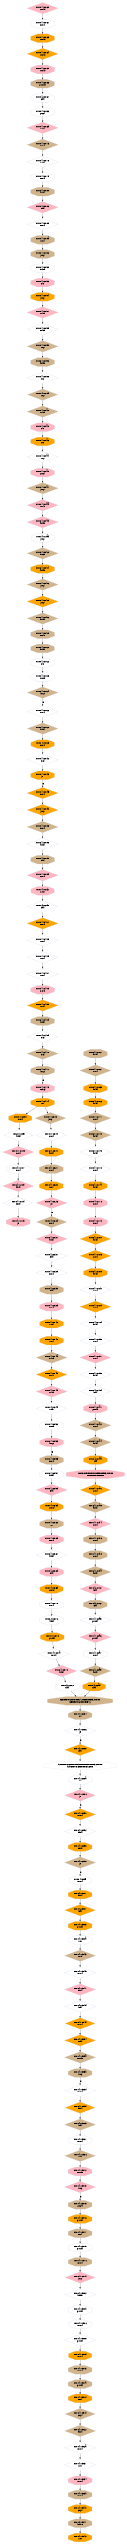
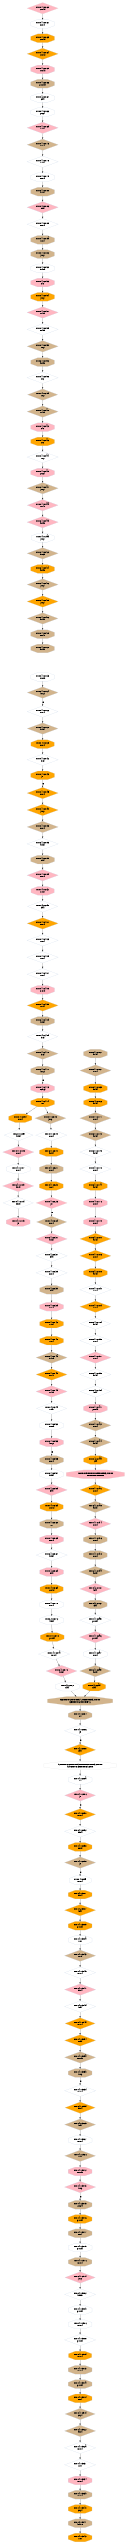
  strict digraph {
    node [color=lightsteelblue fillcolor=white shape=diamond style=filled]
    edge [color="#000000"]
    n1 [fillcolor=lightpink label="0x0041c947\naddl"]
    n2 [label="0x0041c94d\nleal"]
    n3 [fillcolor=orange label="0x0041c94f\nmovl"]
    n4 [fillcolor=orange label="0x0041c954\nsubl"]
    n5 [fillcolor=tan label="0x0041c95b\nloop" shape=octagon]
    n6 [label="0x0041c95d\nmovl"]
    n7 [fillcolor=orange label="0x0041c95f\naddl"]
    n8 [fillcolor=tan label="0x0041c965\nleal"]
    n9 [fillcolor=lightpink label="0x0041c097\nsubb"]
    n10 [label="0x0041c099\nsubb"]
    n11 [fillcolor=tan label="0x0041c09b\nnop"]
    n12 [fillcolor=tan label="0x0041c09c\naddb" shape=octagon]
    n13 [fillcolor=tan label="0x0041c161\naddl" shape=octagon]
    n14 [fillcolor=tan label="0x0041c167\nmovl"]
    n15 [fillcolor=orange label="0x0041c169\naddl" shape=octagon]
    n16 [fillcolor=lightpink label="0x0041c06d\nsubl"]
    n17 [fillcolor=tan label="0x0041c073\nmovl"]
    n18 [label="0x0041c078\nsubl"]
    n19 [label="0x0041c07e\nmovl" shape=octagon]
    n20 [fillcolor=tan label="0x0041c95a\nstosb"]
    n21 [fillcolor=tan label="0x0041c08a\nxorl" shape=octagon]
    n22 [fillcolor=tan label="0x0041c08c\njmp" shape=octagon]
    n23 [label="0x0041c092\nlodsb" shape=octagon]
    n24 [fillcolor=lightpink label="0x0041c093\nclc" shape=octagon]
    n25 [label="0x0041c892\naddl"]
    n26 [fillcolor=orange label="0x0041c898\ntestl" shape=octagon]
    n27 [fillcolor=tan label="0x0041c89e\nje"]
    n28 [label="0x0041c8ff\nmovl" shape=octagon]
    n29 [fillcolor=tan label="0x0041c080\naddl" shape=octagon]
    n30 [fillcolor=lightpink label="0x0041c086\nleal"]
    n31 [label="0x0041c87a\nmovl"]
    n32 [fillcolor=lightpink label="0x0041c87c\naddl"]
    n33 [label="0x0041c882\ncall" shape=octagon]
    n34 [color=lightgrey fillcolor=tan label="GETPROCADDRESS_KERNEL32_DLL\nGETPROCADDRESS" shape=octagon]
    n35 [fillcolor=orange label="0x0041c901\naddl" shape=octagon]
    n36 [fillcolor=orange label="0x0041c907\nleal"]
    n37 [label="0x0041c872\naddl" shape=octagon]
    n38 [fillcolor=orange label="0x0041c878\npushl" shape=octagon]
    n39 [fillcolor=tan label="0x0041c84a\nlodsb"]
    n40 [fillcolor=orange label="0x0041c84b\nxorb"]
    n41 [fillcolor=lightpink label="0x0041c84d\nsubb"]
    n42 [label="0x0041c84f\nrolb"]
    n43 [fillcolor=orange label="0x0041c1ac\nmovl"]
    n44 [fillcolor=tan label="0x0041c1ae\naddl"]
    n45 [fillcolor=lightpink label="0x0041c1b4\nmovl"]
    n46 [fillcolor=tan label="0x0041c1b6\nmovl" shape=octagon]
    n47 [fillcolor=tan label="0x0041c09f\nnop"]
    n48 [fillcolor=tan label="0x0041c0a0\nsubb"]
    n49 [fillcolor=lightpink label="0x0041c0a2\nclc" shape=octagon]
    n50 [fillcolor=orange label="0x0041c0a3\nstc" shape=octagon]
    n51 [fillcolor=orange label="0x0041c86f\npushl" shape=octagon]
    n52 [label="0x0041c870\nmovl" shape=octagon]
    n53 [fillcolor=tan label="0x0041c2a9\naddl"]
    n54 [fillcolor=orange label="0x0041c2af\ncall" shape=octagon]
    n55 [fillcolor=tan label="0x0041c884\norl" shape=octagon]
    n56 [fillcolor=tan label="0x0041c82f\nmovl"]
    n57 [fillcolor=lightpink label="0x0041c831\naddl"]
    n58 [label="0x0041c837\nleal"]
    n59 [label="0x0041c839\nmovl"]
    n60 [label="0x0041c199\naddl"]
    n61 [label="0x0041c19f\nleal"]
    n62 [fillcolor=lightpink label="0x0041c1a1\npushl" shape=octagon]
    n63 [fillcolor=tan label="0x0041c1a2\nmovl"]
    n64 [label="0x0041c945\nmovl"]
    n65 [fillcolor=tan label="0x0041c83b\nleal" shape=octagon]
    n66 [fillcolor=lightpink label="0x0041c17e\nmovl" shape=octagon]
    n67 [fillcolor=orange label="0x0041c180\naddl"]
    n68 [fillcolor=orange label="0x0041c186\nmovl"]
    n69 [fillcolor=orange label="0x0041c188\naddl" shape=octagon]
    n70 [fillcolor=tan label="0x0041c171\nmovl"]
    n71 [fillcolor=tan label="0x0041c173\naddl"]
    n72 [label="0x0041c175\naddl"]
    n73 [label="0x0041c178\nmovl"]
    n74 [fillcolor=orange label="0x0041c848\nxorl" shape=octagon]
    n75 [fillcolor=orange label="0x0041c16c\naddl" shape=octagon]
    n76 [fillcolor=orange label="0x0041c842\nsubl" shape=octagon]
    n77 [fillcolor=tan label="0x0041c0a7\njmp"]
    n78 [fillcolor=lightpink label="0x0041c0aa\nrorb"]
    n79 [fillcolor=lightpink label="0x0041c0ad\naddb"]
    n80 [label="0x0041c0af\njmp" shape=octagon]
    n81 [fillcolor=tan label="0x0041c91a\npushl" shape=octagon]
    n82 [fillcolor=orange label="0x0041c91d\nxorl" shape=octagon]
    n83 [fillcolor=tan label="0x0041c91f\npopl"]
    n84 [fillcolor=tan label="0x0041c922\naddl"]
    n85 [fillcolor=orange label="0x0041c0b4\naddb" shape=octagon]
    n86 [fillcolor=tan label="0x0041c0b6\njmp"]
    n87 [fillcolor=orange label="0x0041c0b9\njmp"]
    n88 [fillcolor=tan label="0x0041c0bc\naddb"]
    n89 [fillcolor=tan label="0x0041c066\npusha" shape=octagon]
    n90 [label="0x0041c067\ncall" shape=octagon]
    n91 [label="0x0041c06c\npopl" shape=octagon]
    n92 [color=lightgrey fillcolor=lightpink label="0x0041c060\npushl"]
    n93 [label="0x0041c061\nmovl" shape=octagon]
    n94 [fillcolor=orange label="0x0041c063\npushl" shape=octagon]
    n95 [fillcolor=orange label="0x0041c064\npushl"]
    n96 [fillcolor=orange label="0x0041c909\npushl" shape=octagon]
    n97 [label="0x0041c90a\nret" shape=octagon]
    n98 [fillcolor=tan label="0x0041c943\nxorb"]
    n99 [label="0x0041c0f8\ncall"]
    n100 [fillcolor=orange label="0x0041c401\nmovl"]
    n101 [label="0x0041c403\nxorl"]
    n102 [label="0x0041c405\nxorl"]
    n103 [fillcolor=tan label="0x0041c0be\nxorb" shape=octagon]
    n104 [fillcolor=tan label="0x0041c0c0\naddb" shape=octagon]
    n105 [label="0x0041c0a4\nnop"]
    n106 [fillcolor=lightpink label="0x0041c0a5\npopl" shape=octagon]
    n107 [fillcolor=orange label="0x0041c17a\naddl" shape=octagon]
    n108 [fillcolor=lightpink label="0x0041c17c\nmovl" shape=octagon]
    n109 [fillcolor=orange label="0x0041c40b\nmull"]
    n110 [fillcolor=tan label="0x0041c40d\naddl" shape=octagon]
    n111 [label="0x0041c40f\nincl"]
    n112 [fillcolor=tan label="0x0041c410\nincl"]
    n113 [fillcolor=lightpink label="0x0041c83d\nmovl" shape=octagon]
    n114 [label="0x0041c18b\nmovl"]
    n115 [fillcolor=orange label="0x0041c18d\nmovl"]
    n116 [label="0x0041c18f\naddl"]
    n117 [label="0x0041c195\nmovl"]
    n118 [label="0x0041c10f\ntestl"]
    n119 [fillcolor=lightpink label="0x0041c115\nje" shape=octagon]
    n120 [color=lightgrey fillcolor=lightpink label="LOADLIBRARYA_KERNEL32_DLL\nLOADLIBRARYA" shape=octagon]
    n121 [fillcolor=lightpink label="0x0041c197\nmovl"]
    n122 [fillcolor=tan label="0x0041c0eb\nleal" shape=octagon]
    n123 [fillcolor=lightpink label="0x0041c0ed\nmovl"]
    n124 [fillcolor=lightpink label="0x0041c0f2\nsubl" shape=octagon]
    n125 [label="0x0041c0ff\naddl"]
    n126 [fillcolor=lightpink label="0x0041c105\nmovl"]
    n127 [label="0x0041c107\nmovl" shape=octagon]
    n128 [fillcolor=lightpink label="0x0041c109\naddl"]
    n129 [fillcolor=tan label="0x0041c0b2\ndecb"]
    n130 [label="0x0041c886\nje"]
    n131 [fillcolor=orange label="0x0041c888\ncall"]
    n132 [color=lightgrey label="ISDEBUGGERPRESENT_KERNEL32_DLL\nISDEBUGGERPRESENT" shape=octagon]
    n133 [fillcolor=orange label="0x0041c0d5\nmovl"]
    n134 [fillcolor=orange label="0x0041c0db\njmp"]
    n135 [fillcolor=tan label="0x0041c0e3\nmovl"]
    n136 [label="0x0041c0e5\naddl"]
    n137 [fillcolor=tan label="0x0041c96c\nsubl"]
    n138 [fillcolor=lightpink label="0x0041c972\nstosb" shape=octagon]
    n139 [fillcolor=lightpink label="0x0041c973\nloop"]
    n140 [fillcolor=tan label="0x0041c975\npopa" shape=octagon]
    n141 [fillcolor=tan label="0x0041c1b8\nmovl" shape=octagon]
    n142 [label="0x0041c852\nstosb" shape=octagon]
    n143 [fillcolor=lightpink label="0x0041c853\nloop" shape=octagon]
    n144 [fillcolor=tan label="0x0041c855\nmovl" shape=octagon]
    n145 [label="0x0041c967\nmovl" shape=octagon]
    n146 [fillcolor=orange label="0x0041c0fd\nmovl" shape=octagon]
    n147 [label="0x0041c857\naddl" shape=octagon]
    n148 [fillcolor=lightpink label="0x0041c85d\nleal"]
    n149 [fillcolor=orange label="0x0041c85f\npushl" shape=octagon]
    n150 [fillcolor=orange label="0x0041c094\njmp" shape=octagon]
    n151 [fillcolor=lightpink label="0x0041c1c0\nleal"]
    n152 [fillcolor=tan label="0x0041c1c2\ncall" shape=octagon]
    n153 [label="0x0041c2a5\npushl"]
    n154 [fillcolor=lightpink label="0x0041c2a6\npushl"]
    n155 [fillcolor=tan label="0x0041c1a4\naddl"]
    n156 [label="0x0041c088\nmovl"]
    n157 [label="0x0041c88a\norl" shape=octagon]
    n158 [fillcolor=lightpink label="0x0041c88c\nje"]
    n159 [fillcolor=orange label="0x0041c890\nmovl"]
    n160 [fillcolor=orange label="0x0041c414\nret" shape=octagon]
    n161 [fillcolor=tan label="0x0041c815\njmp"]
    n162 [label="0x0041c819\nmovl"]
    n163 [fillcolor=orange label="0x0041c81b\naddl" shape=octagon]
    n164 [label="0x0041c09e\nstc"]
    n165 [fillcolor=tan label="0x0041c1ba\naddl"]
    n166 [fillcolor=orange label="0x0041c0d3\njs" shape=octagon]
    n167 [label="0x0041c982\naddb"]
    n168 [label="0x0041c90b\npushl" shape=octagon]
    n169 [label="0x0041c90c\nmovl" shape=octagon]
    n170 [label="0x0041c90e\npushl"]
    n171 [label="0x0041c92a\nmovl"]
    n172 [label="0x0041c931\nroll"]
    n173 [fillcolor=lightpink label="0x0041c934\nmovl" shape=octagon]
    n174 [fillcolor=tan label="0x0041c93b\nmovl" shape=octagon]
    n175 [color=lightgrey fillcolor=lightpink label="0x0041c825\nje"]
    n176 [fillcolor=tan label="0x0041c941\nleave" shape=octagon]
    n177 [fillcolor=orange label="0x0041c942\nret" shape=octagon]
    n178 [fillcolor=lightpink label="0x0041c97f\njmp"]
    n179 [fillcolor=tan label="0x0041c411\nloop" shape=octagon]
    n180 [fillcolor=lightpink label="0x0041c413\nxchgl" shape=octagon]
    n181 [fillcolor=orange label="0x0041c823\nxorl" shape=octagon]
    n182 [fillcolor=orange label="0x0041c940\npopl" shape=octagon]
    n183 [fillcolor=tan label="0x0041c821\nmovl" shape=octagon]
    n184 [fillcolor=lightpink label="0x0041c409\nmovb" shape=octagon]
    n185 [fillcolor=orange label="0x0041c1aa\ncall" shape=octagon]
    n186 [fillcolor=orange label="0x0041c90f\nmovl" shape=octagon]
    n187 [fillcolor=tan label="0x0041c913\nmovl" shape=octagon]
    n188 [fillcolor=lightpink label="0x0041c065\npushl" shape=octagon]
    n189 [label="0x0041c0c3\nstosb" shape=octagon]
    n190 [fillcolor=tan label="0x0041c0c4\nloop"]
    n191 [label="0x0041c0c6\nmovl"]
    n192 [fillcolor=tan label="0x0041c0c8\naddl"]
-   n193 [label="0x0041c0c2\nclc" shape=octagon]
    n194 [fillcolor=lightpink label="0x0041c86d\nleal" shape=octagon]
    n195 [label="0x0041c407\nxorl"]
    n196 [fillcolor=orange label="0x0041c976\npushl" shape=octagon]
    n197 [fillcolor=tan label="0x0041c977\nxorl" shape=octagon]
    n198 [label="0x0041c979\npushl" shape=octagon]
    n199 [fillcolor=tan label="0x0041c97c\nmovl" shape=octagon]
    n200 [fillcolor=tan label="0x0041c860\nret" shape=octagon]
    n201 [fillcolor=orange label="0x0041c0ce\nmovl" shape=octagon]
    n202 [label="0x0041c0d2\nincl"]
    n203 [fillcolor=lightpink label="0x0041c865\nmovl" shape=octagon]
    n204 [label="0x0041c867\naddl"]
    n205 [label="0x0041c2a7\nmovl" shape=octagon]
    n1 -> n2
    n2 -> n3
    n3 -> n4
    n4 -> n20
    n5 -> n6 [label=F]
    n6 -> n7
    n7 -> n8
    n8 -> n145
    n9 -> n10
    n10 -> n11
    n11 -> n12
    n12 -> n164
    n13 -> n14
    n14 -> n15
    n15 -> n75
    n16 -> n17
    n17 -> n18
    n18 -> n19
    n19 -> n29
    n20 -> n5
    n21 -> n22
    n22 -> n23
    n23 -> n24
    n24 -> n150
    n25 -> n26
    n26 -> n27
    n27 -> n28 [label=T]
    n28 -> n35
    n29 -> n30
    n30 -> n156
    n31 -> n32
    n32 -> n33
    n33 -> n34
    n34 -> n55
    n35 -> n36
    n36 -> n96
    n37 -> n38
    n38 -> n31
    n39 -> n40
    n40 -> n41
    n41 -> n42
    n42 -> n142
    n43 -> n44
    n44 -> n45
    n45 -> n46
    n46 -> n141
    n47 -> n48
    n48 -> n49
    n49 -> n50
    n50 -> n105
    n51 -> n52
    n52 -> n37
    n53 -> n54
    n54 -> n34
    n55 -> n130
    n56 -> n57
    n57 -> n58
    n58 -> n59
    n59 -> n65
    n60 -> n61
    n61 -> n62
    n62 -> n63
    n63 -> n155
    n64 -> n1
    n65 -> n113
    n66 -> n67
    n67 -> n68
    n68 -> n69
    n69 -> n114
    n70 -> n71
    n71 -> n72
    n72 -> n73
    n73 -> n107
    n74 -> n39
    n75 -> n70
    n76 -> n74
    n77 -> n78
    n78 -> n79
    n79 -> n80
    n80 -> n129
    n81 -> n82
    n82 -> n83
    n83 -> n84
    n84 -> n171
    n85 -> n86
    n86 -> n87
    n87 -> n88
    n88 -> n103
    n89 -> n90
    n90 -> n91
    n91 -> n16
    n92 -> n93
    n93 -> n94
    n94 -> n95
    n95 -> n188
    n96 -> n97
    n97 -> n98
    n98 -> n64
    n99 -> n100
    n100 -> n101
    n101 -> n102
    n102 -> n195
    n103 -> n104
-   n104 -> n193
    n105 -> n106
    n106 -> n77
    n107 -> n108
    n108 -> n66
    n109 -> n110
    n110 -> n111
    n111 -> n112
    n112 -> n179
    n113 -> n76
    n114 -> n115
    n115 -> n116
    n116 -> n117
    n117 -> n121
    n118 -> n119
    n120 -> n43
    n121 -> n60
    n122 -> n123
    n123 -> n124
    n124 -> n99
    n125 -> n126
    n126 -> n127
    n127 -> n128
    n128 -> n118
    n129 -> n85
    n130 -> n131 [label=F]
    n131 -> n132
    n132 -> n157
    n133 -> n134
    n134 -> n135
    n135 -> n136
    n136 -> n122
    n137 -> n138
    n138 -> n139
    n139 -> n140 [label=F]
    n140 -> n196
    n141 -> n165
    n142 -> n143
    n143 -> n144 [label=F]
    n144 -> n147
    n145 -> n137
    n146 -> n125
    n147 -> n148
    n148 -> n149
    n149 -> n200
    n150 -> n9
    n151 -> n152
    n152 -> n153
    n153 -> n154
    n154 -> n205
    n155 -> n185
    n156 -> n21
    n157 -> n158
    n158 -> n159 [label=T]
    n159 -> n25
    n160 -> n146
    n160 -> n161
    n161 -> n162
    n162 -> n163
    n163 -> n183
    n164 -> n47
    n165 -> n151
    n166 -> n133 [label=F]
    n167 -> n168
    n168 -> n169
    n169 -> n170
    n170 -> n186
    n171 -> n172
    n172 -> n173
    n173 -> n174
    n174 -> n182
    n175 -> n56 [label=T]
    n176 -> n177
    n178 -> n167
    n179 -> n180 [label=F]
    n180 -> n160
    n181 -> n175
    n182 -> n176
    n183 -> n181
    n184 -> n109
    n185 -> n120
    n186 -> n187
    n187 -> n81
    n188 -> n89
    n189 -> n190
    n190 -> n191 [label=F]
    n191 -> n192
    n192 -> n201
-   n193 -> n189
    n194 -> n51
    n195 -> n184
    n196 -> n197
    n197 -> n198
    n198 -> n199
    n199 -> n178
    n200 -> n203
    n201 -> n202
    n202 -> n166
    n203 -> n204
    n204 -> n194
    n205 -> n53
  }
